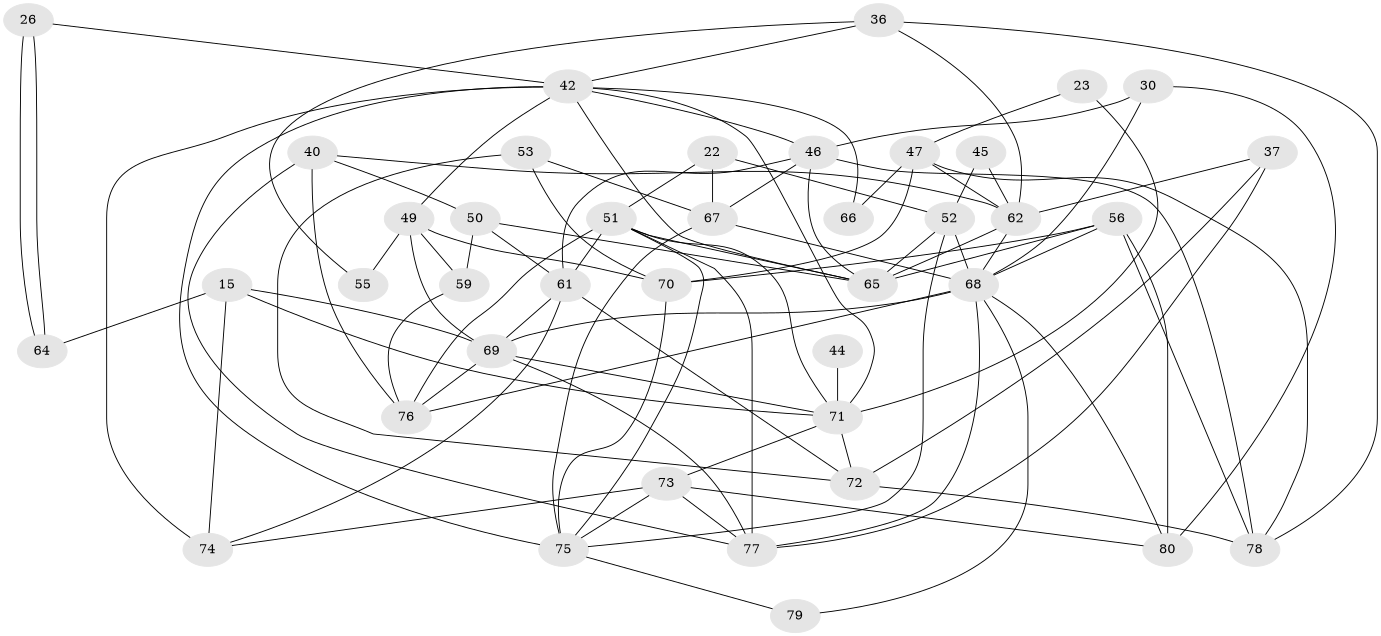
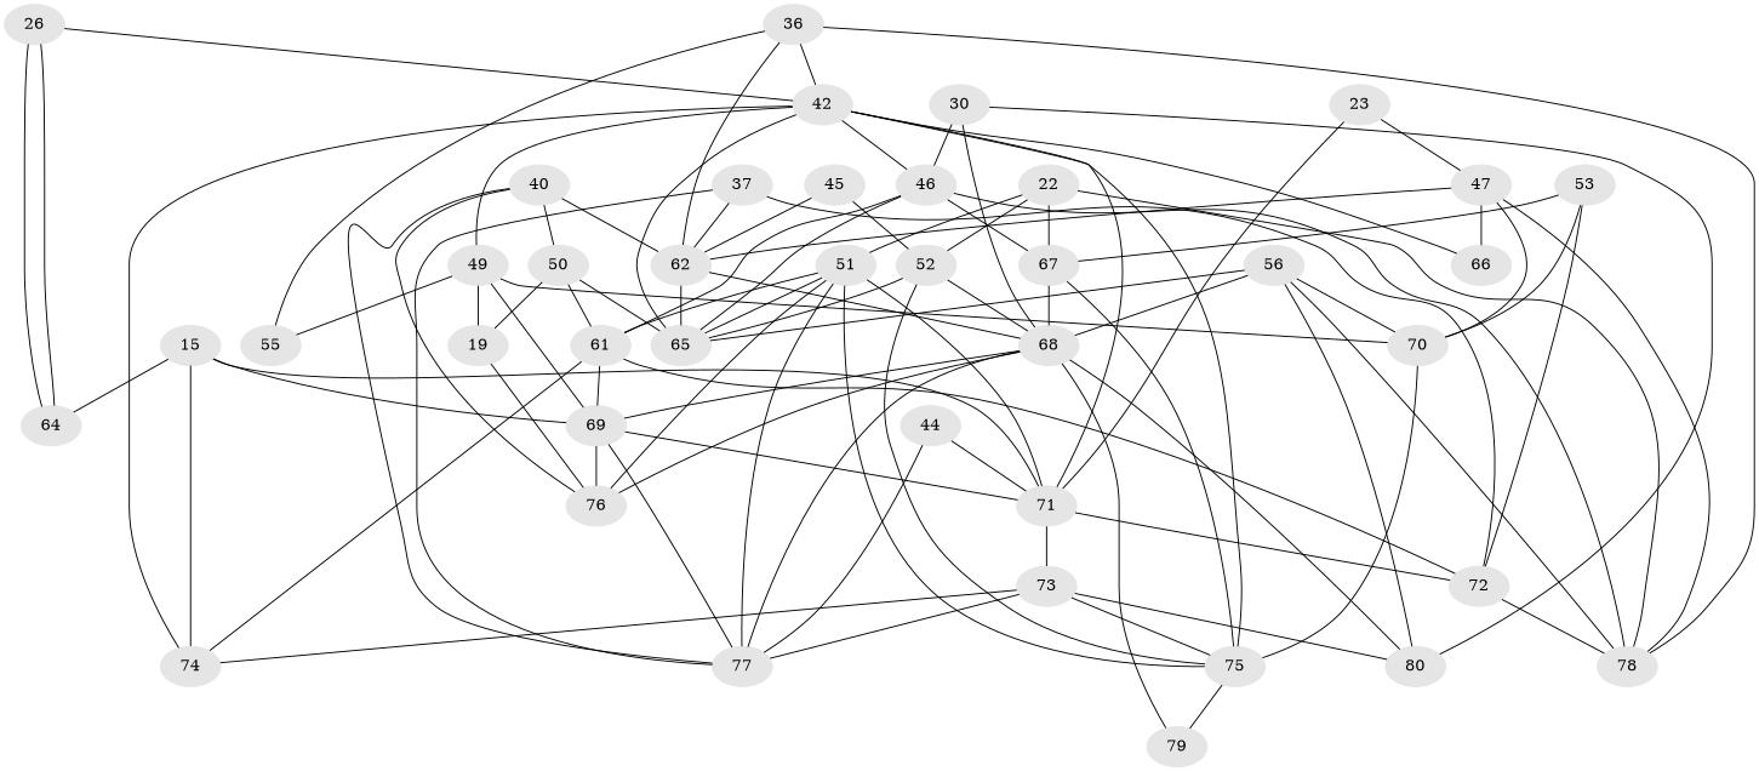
  graph {
    node [color=gray90 style=filled]
    15 [super="+2"]
    64
    69 [super="+57"]
    71 [super="+43"]
    74 [super="+58+27"]
    77 [super="+18+60"]
    76 [super="+11+41"]
    72 [super="+24"]
    73 [super="+5"]
    51 [super="+35"]
    65 [super="+48"]
    75 [super="+13"]
    61 [super="+1+29"]
    22
    52
    67 [super="+63"]
    78 [super="+6"]
    68 [super="+12+8+25+33"]
    47 [super="+38"]
    62 [super="+54+31"]
    66
    70
    23
    42 [super="+39"]
    46 [super="+28+21"]
    49 [super="+34"]
    26
    30 [super="+10"]
    80
    79
    36
    55
    37
    40
    50
-   59
+   59 [label=19]
    44
    45
    53
    56 [super="+9"]
    15 -- 64 [weight=2]
    15 -- 69
    15 -- 71
    15 -- 74
    69 -- 71
    69 -- 77 [weight=2]
    69 -- 76 [weight=2]
    71 -- 72
    71 -- 73
    72 -- 78 [weight=2]
    73 -- 74
    73 -- 77
    73 -- 75
    73 -- 80
    51 -- 71 [weight=2]
    51 -- 77 [weight=2]
    51 -- 76 [weight=2]
    51 -- 65 [weight=2]
    51 -- 75
    51 -- 61
    75 -- 79
    61 -- 69
    61 -- 74 [weight=2]
    61 -- 72
    22 -- 51
    22 -- 52
    22 -- 67
+   22 -- 78
    52 -- 65
    52 -- 75
    52 -- 68
    67 -- 75
    67 -- 68 [weight=4]
    68 -- 69
    68 -- 77 [weight=2]
    68 -- 76
    68 -- 80
    68 -- 79
    47 -- 78
    47 -- 62
    47 -- 66
    47 -- 70
    62 -- 65 [weight=2]
    62 -- 68 [weight=2]
    70 -- 75
    23 -- 71
    23 -- 47
    42 -- 71 [weight=3]
    42 -- 74 [weight=3]
    42 -- 65
    42 -- 75 [weight=2]
    42 -- 66
    42 -- 46
    42 -- 49
    46 -- 65
    46 -- 61
    46 -- 67
    46 -- 78
    49 -- 69
    49 -- 70
    49 -- 55
    49 -- 59
    26 -- 64
    26 -- 64
    26 -- 42
    30 -- 68
    30 -- 46 [weight=2]
    30 -- 80
    36 -- 78
    36 -- 62
    36 -- 42
    36 -- 55
    37 -- 77
    37 -- 72
    37 -- 62
    40 -- 77
    40 -- 76 [weight=2]
    40 -- 62
    40 -- 50
    50 -- 65 [weight=2]
    50 -- 61
    50 -- 59
    59 -- 76
    44 -- 71
+   44 -- 77
    45 -- 52
    45 -- 62
    53 -- 72
    53 -- 67
    53 -- 70
    56 -- 65
    56 -- 78
    56 -- 68
    56 -- 70
    56 -- 80 [weight=2]
  }
